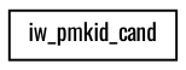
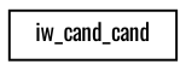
  digraph {
    rankdir=LR
    fontname=Oswald
-   n1 [color=black fillcolor=white fontname=Oswald fontsize=10 height=0.2 label=iw_pmkid_cand shape=record style=filled width=0.4]
+   n1 [color=black fillcolor=white fontname=Oswald fontsize=10 height=0.2 label=iw_cand_cand shape=record style=filled width=0.4]
  }
